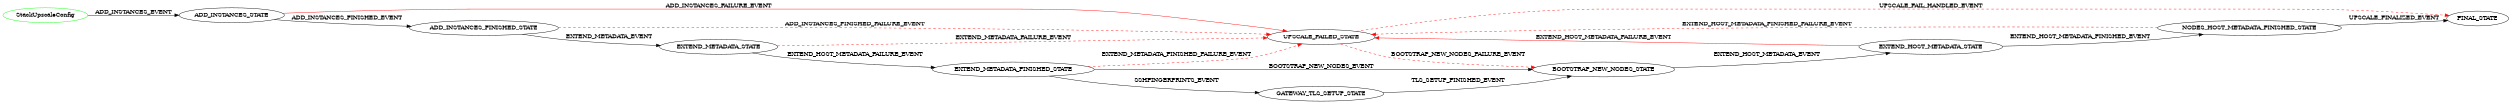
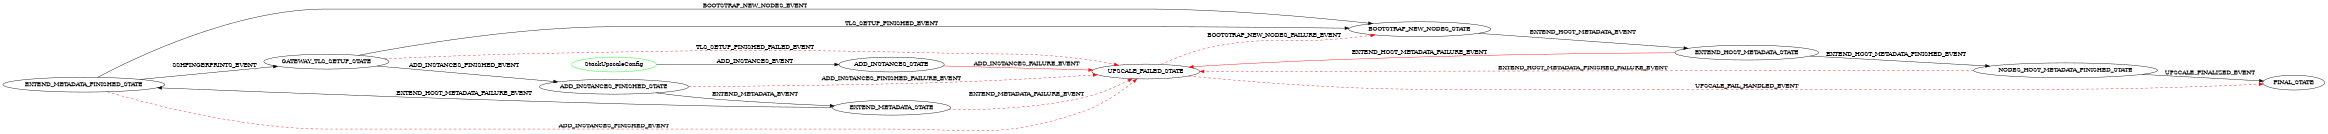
  digraph {
    rankdir=LR
    edge [color=black style=solid]
    n1 [color=green label=StackUpscaleConfig shape=ellipse]
    ADD_INSTANCES_STATE
    ADD_INSTANCES_FINISHED_STATE
    UPSCALE_FAILED_STATE
    EXTEND_METADATA_STATE
    FINAL_STATE
    BOOTSTRAP_NEW_NODES_STATE
    EXTEND_METADATA_FINISHED_STATE
    GATEWAY_TLS_SETUP_STATE
    EXTEND_HOST_METADATA_STATE
    n11 [label=NODES_HOST_METADATA_FINISHED_STATE]
    n1 -> ADD_INSTANCES_STATE [label=ADD_INSTANCES_EVENT]
-   ADD_INSTANCES_STATE -> ADD_INSTANCES_FINISHED_STATE [label=ADD_INSTANCES_FINISHED_EVENT]
+   GATEWAY_TLS_SETUP_STATE -> ADD_INSTANCES_FINISHED_STATE [label=ADD_INSTANCES_FINISHED_EVENT]
    ADD_INSTANCES_STATE -> UPSCALE_FAILED_STATE [color=red label=ADD_INSTANCES_FAILURE_EVENT]
    ADD_INSTANCES_FINISHED_STATE -> UPSCALE_FAILED_STATE [color=red label=ADD_INSTANCES_FINISHED_FAILURE_EVENT style=dashed]
    ADD_INSTANCES_FINISHED_STATE -> EXTEND_METADATA_STATE [label=EXTEND_METADATA_EVENT]
    UPSCALE_FAILED_STATE -> FINAL_STATE [color=red label=UPSCALE_FAIL_HANDLED_EVENT style=dashed]
    UPSCALE_FAILED_STATE -> BOOTSTRAP_NEW_NODES_STATE [color=red label=BOOTSTRAP_NEW_NODES_FAILURE_EVENT style=dashed]
    EXTEND_METADATA_STATE -> UPSCALE_FAILED_STATE [color=red label=EXTEND_METADATA_FAILURE_EVENT style=dashed]
    EXTEND_METADATA_STATE -> EXTEND_METADATA_FINISHED_STATE [label=EXTEND_HOST_METADATA_FAILURE_EVENT]
    BOOTSTRAP_NEW_NODES_STATE -> EXTEND_HOST_METADATA_STATE [label=EXTEND_HOST_METADATA_EVENT]
-   EXTEND_METADATA_FINISHED_STATE -> UPSCALE_FAILED_STATE [color=red label=EXTEND_METADATA_FINISHED_FAILURE_EVENT style=dashed]
+   EXTEND_METADATA_FINISHED_STATE -> UPSCALE_FAILED_STATE [color=red label=ADD_INSTANCES_FINISHED_EVENT style=dashed]
    EXTEND_METADATA_FINISHED_STATE -> BOOTSTRAP_NEW_NODES_STATE [label=BOOTSTRAP_NEW_NODES_EVENT]
    EXTEND_METADATA_FINISHED_STATE -> GATEWAY_TLS_SETUP_STATE [label=SSHFINGERPRINTS_EVENT]
+   GATEWAY_TLS_SETUP_STATE -> UPSCALE_FAILED_STATE [color=red label=TLS_SETUP_FINISHED_FAILED_EVENT style=dashed]
    GATEWAY_TLS_SETUP_STATE -> BOOTSTRAP_NEW_NODES_STATE [label=TLS_SETUP_FINISHED_EVENT]
    EXTEND_HOST_METADATA_STATE -> UPSCALE_FAILED_STATE [color=red label=EXTEND_HOST_METADATA_FAILURE_EVENT]
    EXTEND_HOST_METADATA_STATE -> n11 [label=EXTEND_HOST_METADATA_FINISHED_EVENT]
    n11 -> UPSCALE_FAILED_STATE [color=red label=EXTEND_HOST_METADATA_FINISHED_FAILURE_EVENT style=dashed]
    n11 -> FINAL_STATE [label=UPSCALE_FINALIZED_EVENT]
  }
